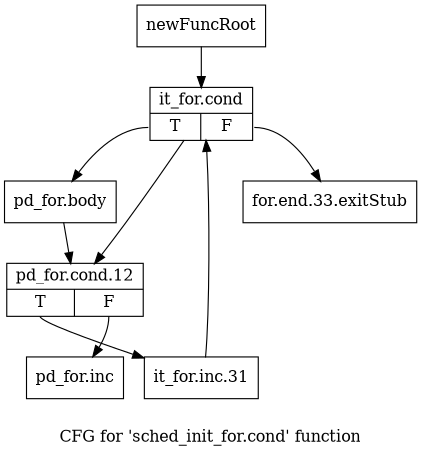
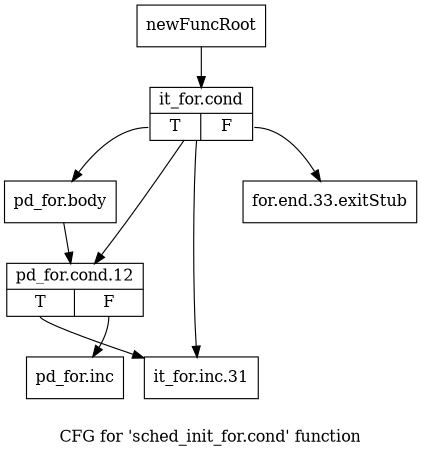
  digraph {
    label="CFG for 'sched_init_for.cond' function"
    node [shape=record]
    n1 [label="{newFuncRoot}"]
    n2 [label="{it_for.cond|{<s0>T|<s1>F}}"]
    n3 [label="{for.end.33.exitStub}"]
    n4 [label="{pd_for.body}"]
    n5 [label="{pd_for.cond.12|{<s0>T|<s1>F}}"]
    n6 [label="{it_for.inc.31}"]
    n7 [label="{pd_for.inc}"]
    n1 -> n2
    n2 -> n3 [tailport=s1]
    n2 -> n4 [tailport=s0]
    n2 -> n5
    n4 -> n5
    n5 -> n6 [tailport=s0]
    n5 -> n7 [tailport=s1]
-   n6 -> n2
+   n2 -> n6
  }
